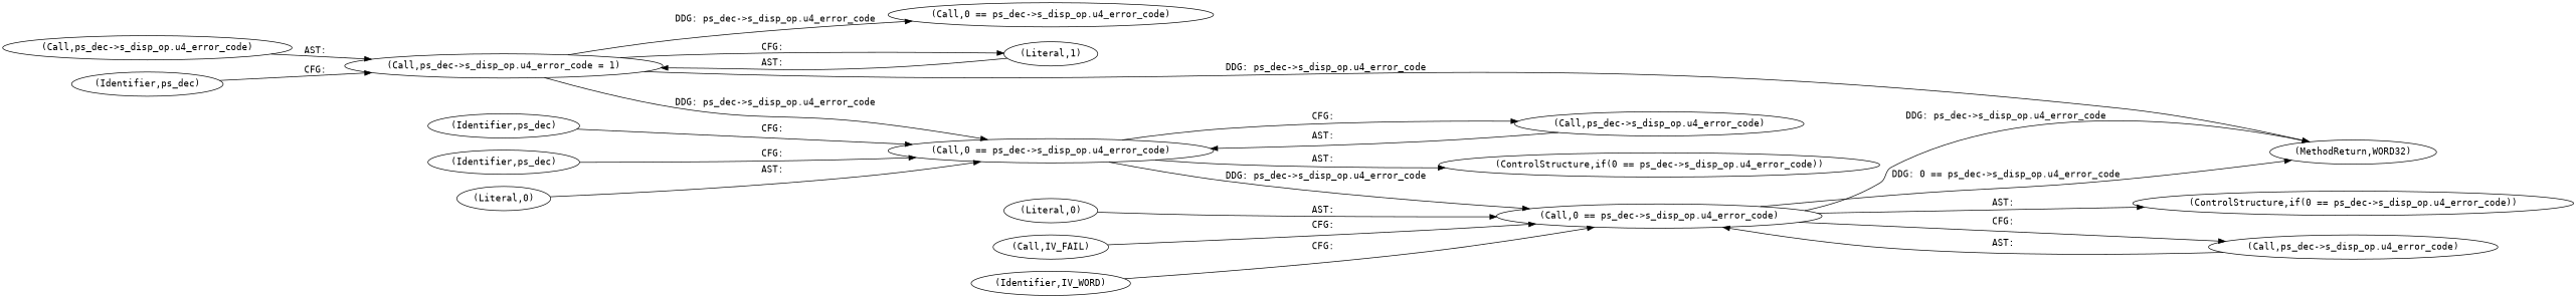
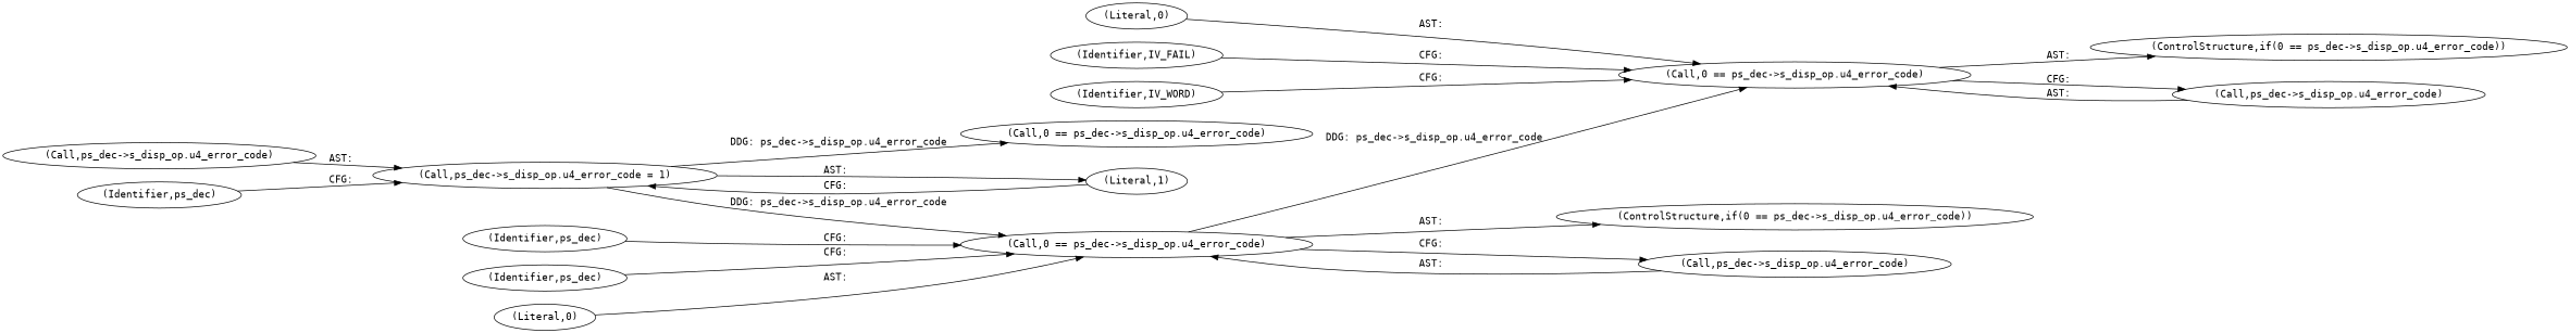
  digraph {
    fontname="DejaVu Sans Mono"
    rankdir=LR
    node [fontname="DejaVu Sans Mono"]
    edge [fontname="DejaVu Sans Mono"]
    n1 [label="(Call,0 == ps_dec->s_disp_op.u4_error_code)"]
    n2 [label="(Call,0 == ps_dec->s_disp_op.u4_error_code)"]
    n3 [label="(ControlStructure,if(0 == ps_dec->s_disp_op.u4_error_code))"]
    n4 [label="(Call,ps_dec->s_disp_op.u4_error_code)"]
-   n5 [label="(MethodReturn,WORD32)"]
    n6 [label="(ControlStructure,if(0 == ps_dec->s_disp_op.u4_error_code))"]
    n7 [label="(Call,ps_dec->s_disp_op.u4_error_code)"]
    n8 [label="(Call,ps_dec->s_disp_op.u4_error_code = 1)"]
    n9 [label="(Call,0 == ps_dec->s_disp_op.u4_error_code)"]
    n10 [label="(Literal,1)"]
    n11 [label="(Identifier,ps_dec)"]
    n12 [label="(Literal,0)"]
-   n13 [label="(Call,IV_FAIL)"]
+   n13 [label="(Identifier,IV_FAIL)"]
    n14 [label="(Call,ps_dec->s_disp_op.u4_error_code)"]
    n15 [label="(Identifier,ps_dec)"]
    n16 [label="(Identifier,ps_dec)"]
    n17 [label="(Identifier,IV_WORD)"]
    n18 [label="(Literal,0)"]
    n1 -> n2 [label="DDG: ps_dec->s_disp_op.u4_error_code"]
    n1 -> n3 [label="AST: "]
    n1 -> n4 [label="CFG: "]
-   n2 -> n5 [label="DDG: ps_dec->s_disp_op.u4_error_code"]
-   n2 -> n5 [label="DDG: 0 == ps_dec->s_disp_op.u4_error_code"]
    n2 -> n6 [label="AST: "]
    n2 -> n7 [label="CFG: "]
    n4 -> n1 [label="AST: "]
    n7 -> n2 [label="AST: "]
    n8 -> n1 [label="DDG: ps_dec->s_disp_op.u4_error_code"]
-   n8 -> n5 [label="DDG: ps_dec->s_disp_op.u4_error_code"]
    n8 -> n9 [label="DDG: ps_dec->s_disp_op.u4_error_code"]
-   n8 -> n10 [label="CFG: "]
-   n10 -> n8 [label="AST: "]
+   n8 -> n10 [label="AST: "]
+   n10 -> n8 [label="CFG: "]
    n11 -> n1 [label="CFG: "]
    n12 -> n2 [label="AST: "]
    n13 -> n2 [label="CFG: "]
    n14 -> n8 [label="AST: "]
    n15 -> n8 [label="CFG: "]
    n16 -> n1 [label="CFG: "]
    n17 -> n2 [label="CFG: "]
    n18 -> n1 [label="AST: "]
  }
